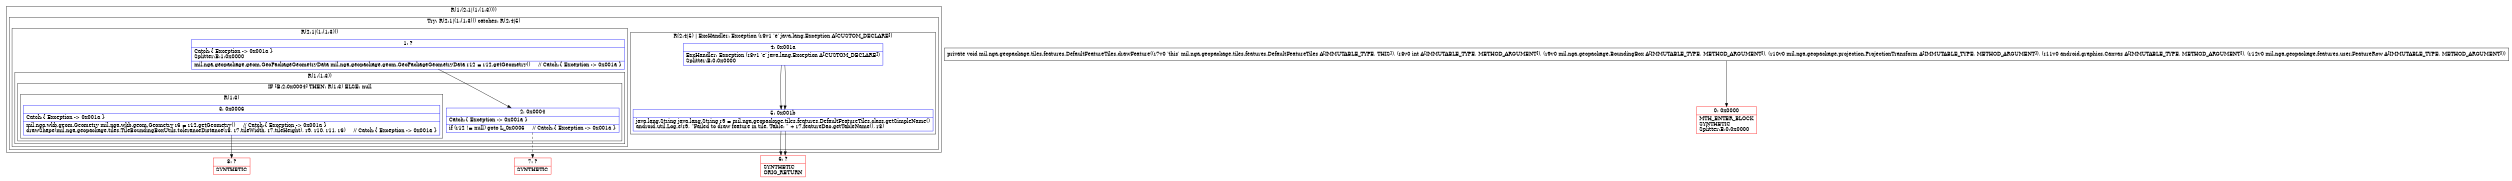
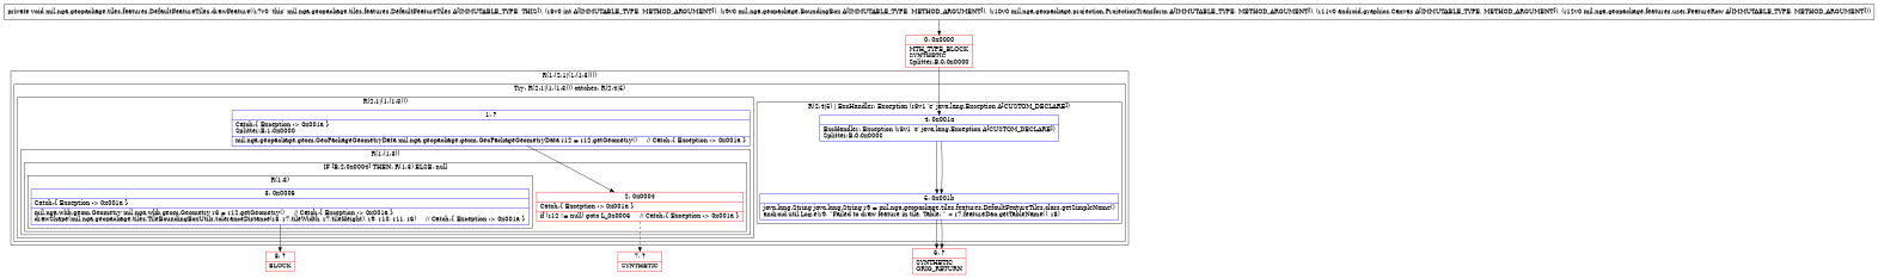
  digraph {
    node [color=blue shape=record]
    n1 [label="{3\:\ 0x0006|Catch:\{ Exception \-\> 0x001a \}\l|mil.nga.wkb.geom.Geometry mil.nga.wkb.geom.Geometry r6 = r12.getGeometry()     \/\/ Catch:\{ Exception \-\> 0x001a \}\ldrawShape(mil.nga.geopackage.tiles.TileBoundingBoxUtils.toleranceDistance(r8, r7.tileWidth, r7.tileHeight), r9, r10, r11, r6)     \/\/ Catch:\{ Exception \-\> 0x001a \}\l}"]
-   n2 [label="{2\:\ 0x0004|Catch:\{ Exception \-\> 0x001a \}\l|if (r12 != null) goto L_0x0006     \/\/ Catch:\{ Exception \-\> 0x001a \}\l}"]
+   n2 [color=red label="{2\:\ 0x0004|Catch:\{ Exception \-\> 0x001a \}\l|if (r12 != null) goto L_0x0006     \/\/ Catch:\{ Exception \-\> 0x001a \}\l}"]
    n3 [label="{1\:\ ?|Catch:\{ Exception \-\> 0x001a \}\lSplitter:B:1:0x0000\l|mil.nga.geopackage.geom.GeoPackageGeometryData mil.nga.geopackage.geom.GeoPackageGeometryData r12 = r12.getGeometry()     \/\/ Catch:\{ Exception \-\> 0x001a \}\l}"]
    n4 [label="{4\:\ 0x001a|ExcHandler: Exception (r8v1 'e' java.lang.Exception A[CUSTOM_DECLARE])\lSplitter:B:0:0x0000\l}"]
    n5 [label="{5\:\ 0x001b|java.lang.String java.lang.String r9 = mil.nga.geopackage.tiles.features.DefaultFeatureTiles.class.getSimpleName()\landroid.util.Log.e(r9, \"Failed to draw feature in tile. Table: \" + r7.featureDao.getTableName(), r8)\l}"]
-   n6 [color=red label="{8\:\ ?|SYNTHETIC\l}"]
+   n6 [color=red label="{8\:\ ?|BLOCK\l}"]
    n7 [color=red label="{7\:\ ?|SYNTHETIC\l}"]
    n8 [color=red label="{6\:\ ?|SYNTHETIC\lORIG_RETURN\l}"]
-   n9 [color=red label="{0\:\ 0x0000|MTH_ENTER_BLOCK\lSYNTHETIC\lSplitter:B:0:0x0000\l}"]
+   n9 [color=red label="{0\:\ 0x0000|MTH_TYPE_BLOCK\lSYNTHETIC\lSplitter:B:0:0x0000\l}"]
    n10 [label="{private void mil.nga.geopackage.tiles.features.DefaultFeatureTiles.drawFeature((r7v0 'this' mil.nga.geopackage.tiles.features.DefaultFeatureTiles A[IMMUTABLE_TYPE, THIS]), (r8v0 int A[IMMUTABLE_TYPE, METHOD_ARGUMENT]), (r9v0 mil.nga.geopackage.BoundingBox A[IMMUTABLE_TYPE, METHOD_ARGUMENT]), (r10v0 mil.nga.geopackage.projection.ProjectionTransform A[IMMUTABLE_TYPE, METHOD_ARGUMENT]), (r11v0 android.graphics.Canvas A[IMMUTABLE_TYPE, METHOD_ARGUMENT]), (r12v0 mil.nga.geopackage.features.user.FeatureRow A[IMMUTABLE_TYPE, METHOD_ARGUMENT])) }" color=""]
    subgraph cluster_1 {
      label="R(1:(2:1|(1:(1:3))))"
      subgraph cluster_2 {
        label="Try: R(2:1|(1:(1:3))) catches: R(2:4|5)"
        subgraph cluster_3 {
          label="R(2:1|(1:(1:3)))"
          n3
          subgraph cluster_4 {
            label="R(1:(1:3))"
            subgraph cluster_5 {
              label="IF [B:2:0x0004] THEN: R(1:3) ELSE: null"
              n2
              subgraph cluster_6 {
                label="R(1:3)"
                n1
              }
            }
          }
        }
        subgraph cluster_7 {
          label="R(2:4|5) | ExcHandler: Exception (r8v1 'e' java.lang.Exception A[CUSTOM_DECLARE])\l"
          n4
          n5
        }
      }
    }
    subgraph cluster_8 {
      label="R(2:4|5) | ExcHandler: Exception (r8v1 'e' java.lang.Exception A[CUSTOM_DECLARE])\l"
    }
    n1 -> n6
    n2 -> n7 [style=dashed]
    n3 -> n2
    n4 -> n5
    n4 -> n5
    n5 -> n8
    n5 -> n8
+   n9 -> n4
    n10 -> n9
  }
